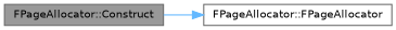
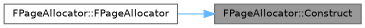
  digraph {
    rankdir=LR
    node [fontname=Helvetica fontsize=10 shape=box style=filled]
    n1 [color=gray40 fillcolor=grey60 fontcolor=black height=0.2 label="FPageAllocator::Construct" width=0.4]
    n2 [color=grey40 fillcolor=white height=0.2 label="FPageAllocator::FPageAllocator" width=0.4]
-   n1 -> n2 [color=steelblue1 fontname=Helvetica fontsize=10 labelfontname=Helvetica labelfontsize=10 style=solid]
+   n2 -> n1 [color=steelblue1 fontname=Helvetica fontsize=10 labelfontname=Helvetica labelfontsize=10 style=solid]
  }
